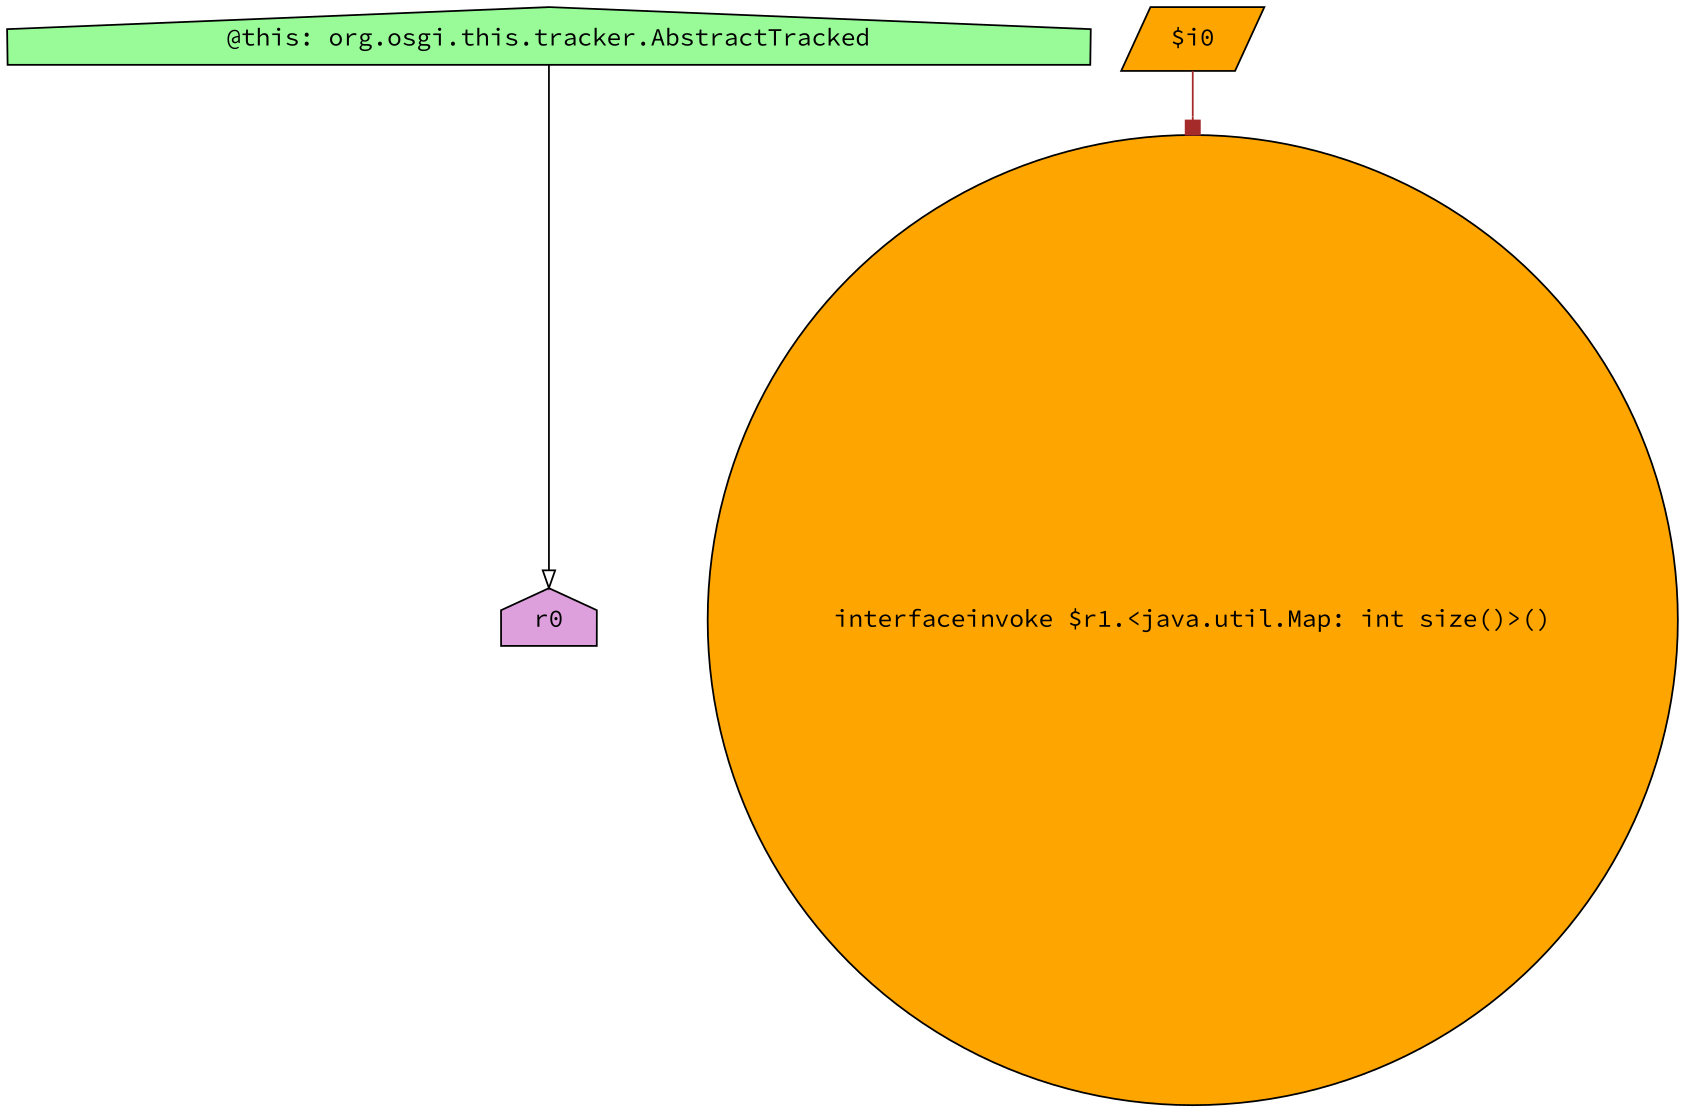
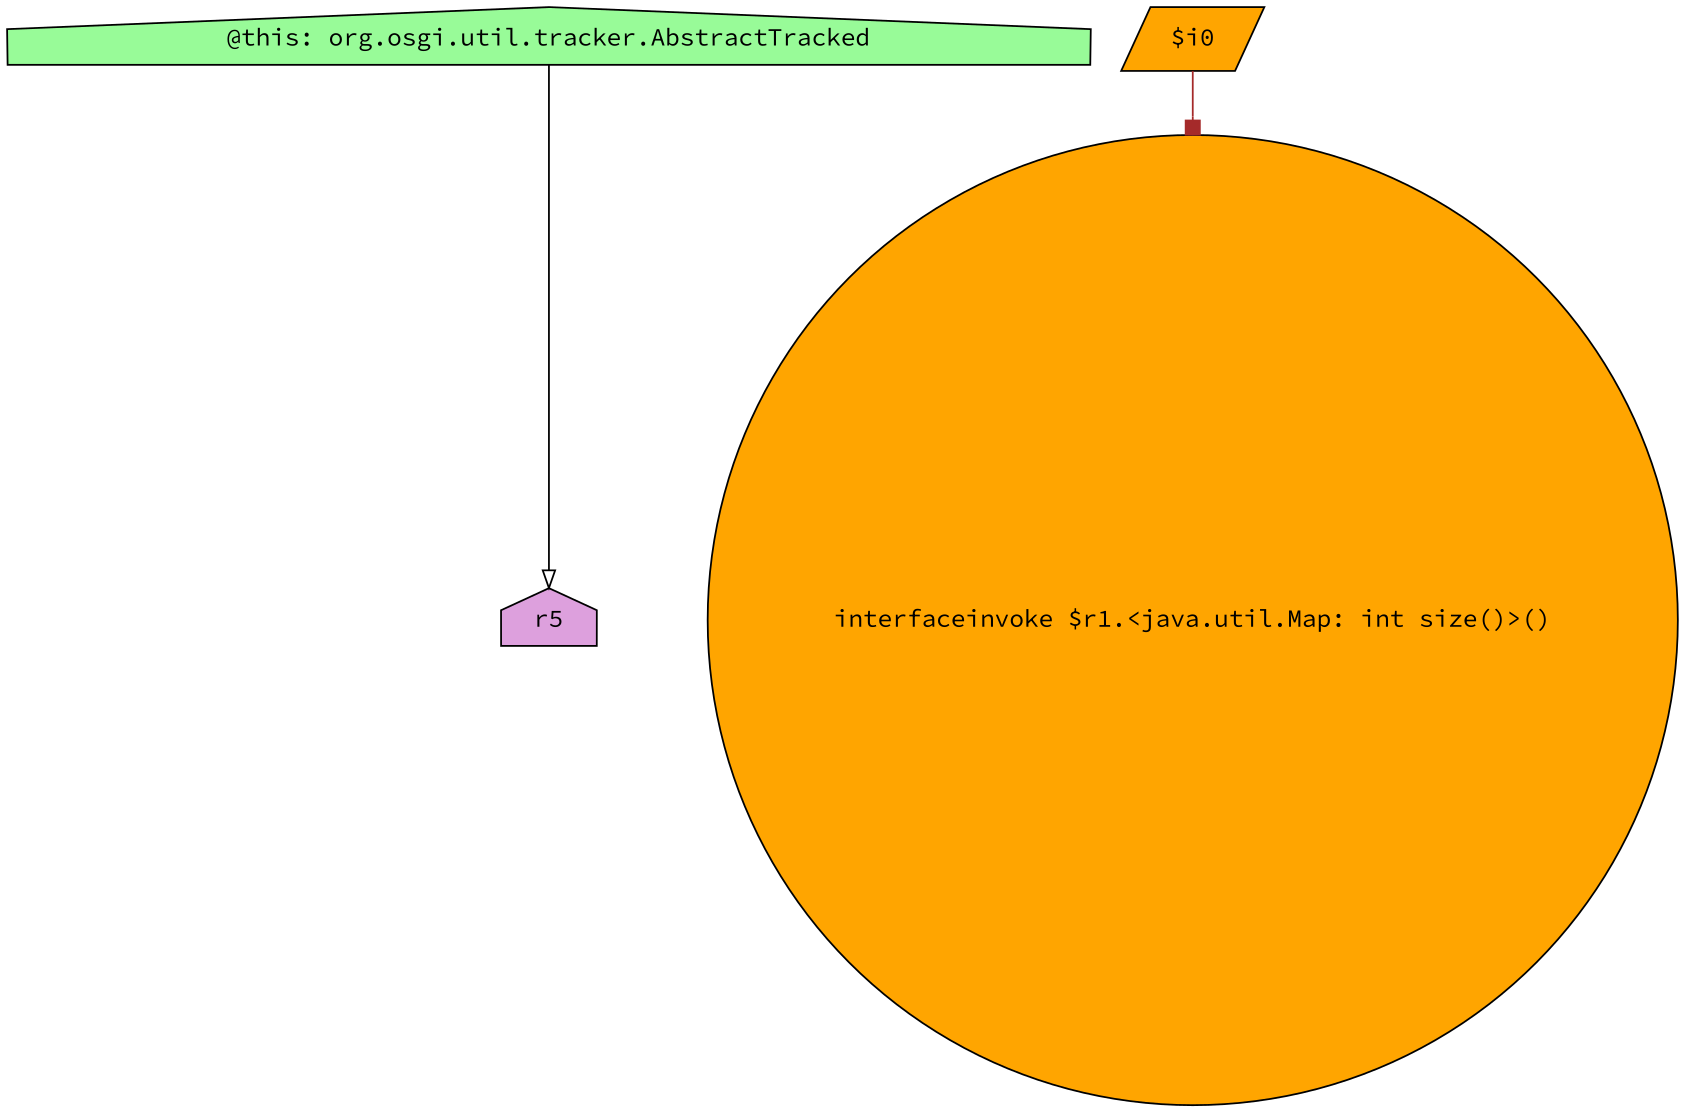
  digraph {
    fontname="Source Code Pro"
    node [fillcolor=orange fontname="Source Code Pro" shape=house style=filled]
    edge [fontname="Source Code Pro"]
-   n1 [fillcolor=palegreen label="@this: org.osgi.this.tracker.AbstractTracked"]
-   n2 [fillcolor=plum label=r0]
+   n1 [fillcolor=palegreen label="@this: org.osgi.util.tracker.AbstractTracked"]
+   n2 [fillcolor=plum label=r5]
    n3 [label="interfaceinvoke $r1.<java.util.Map: int size()>()" shape=circle]
    n4 [label="$i0" shape=parallelogram]
    n1 -> n2 [arrowhead=onormal color=black]
    n4 -> n3 [arrowhead=box color=brown]
  }
